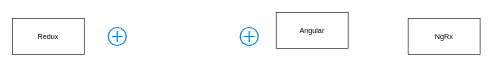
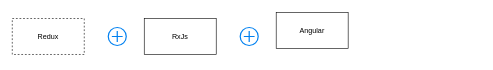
  <mxCell id="0" />
  <mxCell id="1" parent="0" />
- <mxCell id="3" value="Redux" style="rounded=0;whiteSpace=wrap;html=1;" vertex="1" parent="1"><mxGeometry x="20" y="30" width="120" height="60" as="geometry" /></mxCell>
+ <mxCell id="2" value="RxJs" style="rounded=0;whiteSpace=wrap;html=1;" vertex="1" parent="1"><mxGeometry x="240" y="30" width="120" height="60" as="geometry" /></mxCell>
+ <mxCell id="3" value="Redux" style="rounded=0;whiteSpace=wrap;html=1;dashed=1;" vertex="1" parent="1"><mxGeometry x="20" y="30" width="120" height="60" as="geometry" /></mxCell>
  <mxCell id="4" value="Angular" style="rounded=0;whiteSpace=wrap;html=1;" vertex="1" parent="1"><mxGeometry x="460" y="20" width="120" height="60" as="geometry" /></mxCell>
- <mxCell id="5" value="NgRx" style="rounded=0;whiteSpace=wrap;html=1;" vertex="1" parent="1"><mxGeometry x="680" y="30" width="120" height="60" as="geometry" /></mxCell>
  <mxCell id="6" value="" style="html=1;verticalLabelPosition=bottom;align=center;labelBackgroundColor=#ffffff;verticalAlign=top;strokeWidth=2;strokeColor=#0080F0;shadow=0;dashed=0;shape=mxgraph.ios7.icons.add;" vertex="1" parent="1"><mxGeometry x="180" y="45" width="30" height="30" as="geometry" /></mxCell>
  <mxCell id="7" value="" style="html=1;verticalLabelPosition=bottom;align=center;labelBackgroundColor=#ffffff;verticalAlign=top;strokeWidth=2;strokeColor=#0080F0;shadow=0;dashed=0;shape=mxgraph.ios7.icons.add;" vertex="1" parent="1"><mxGeometry x="400" y="45" width="30" height="30" as="geometry" /></mxCell>
  <mxCell id="8" value="" style="shape=image;html=1;verticalAlign=top;verticalLabelPosition=bottom;labelBackgroundColor=#ffffff;imageAspect=0;aspect=fixed;image=https://cdn1.iconfinder.com/data/icons/unicons-line-vol-3/24/equal-circle-128.png" vertex="1" parent="1"><mxGeometry x="600" y="30" width="64" height="64" as="geometry" /></mxCell>
